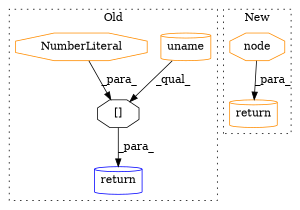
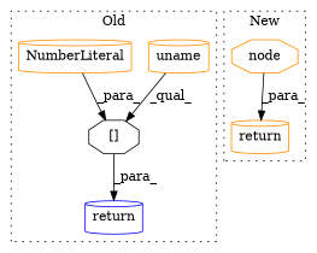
  digraph {
    node [a=32 l=7 shape=cylinder color=darkorange]
    n1 [label=uname s=9739]
    n2 [a=2 l="11,1" label="[]" s="9736,9748" shape=octagon color=black]
-   n3 [a=34 l=1 label=NumberLiteral s=9747 shape=octagon]
+   n3 [a=34 l=1 label=NumberLiteral s=9747]
    n4 [a=41 label=return s=9729 color=blue]
    n5 [a=41 label=return s=9741]
    n6 [l=6 label="node" s=9757 shape=octagon]
    subgraph cluster_1 {
      label=Old
      style=dotted
      n1
      n2
      n3
      n4
    }
    subgraph cluster_2 {
      label=New
      style=dotted
      n5
      n6
    }
    n1 -> n2 [label=_qual_]
    n2 -> n4 [label=_para_]
    n3 -> n2 [label=_para_]
    n6 -> n5 [label=_para_]
  }
